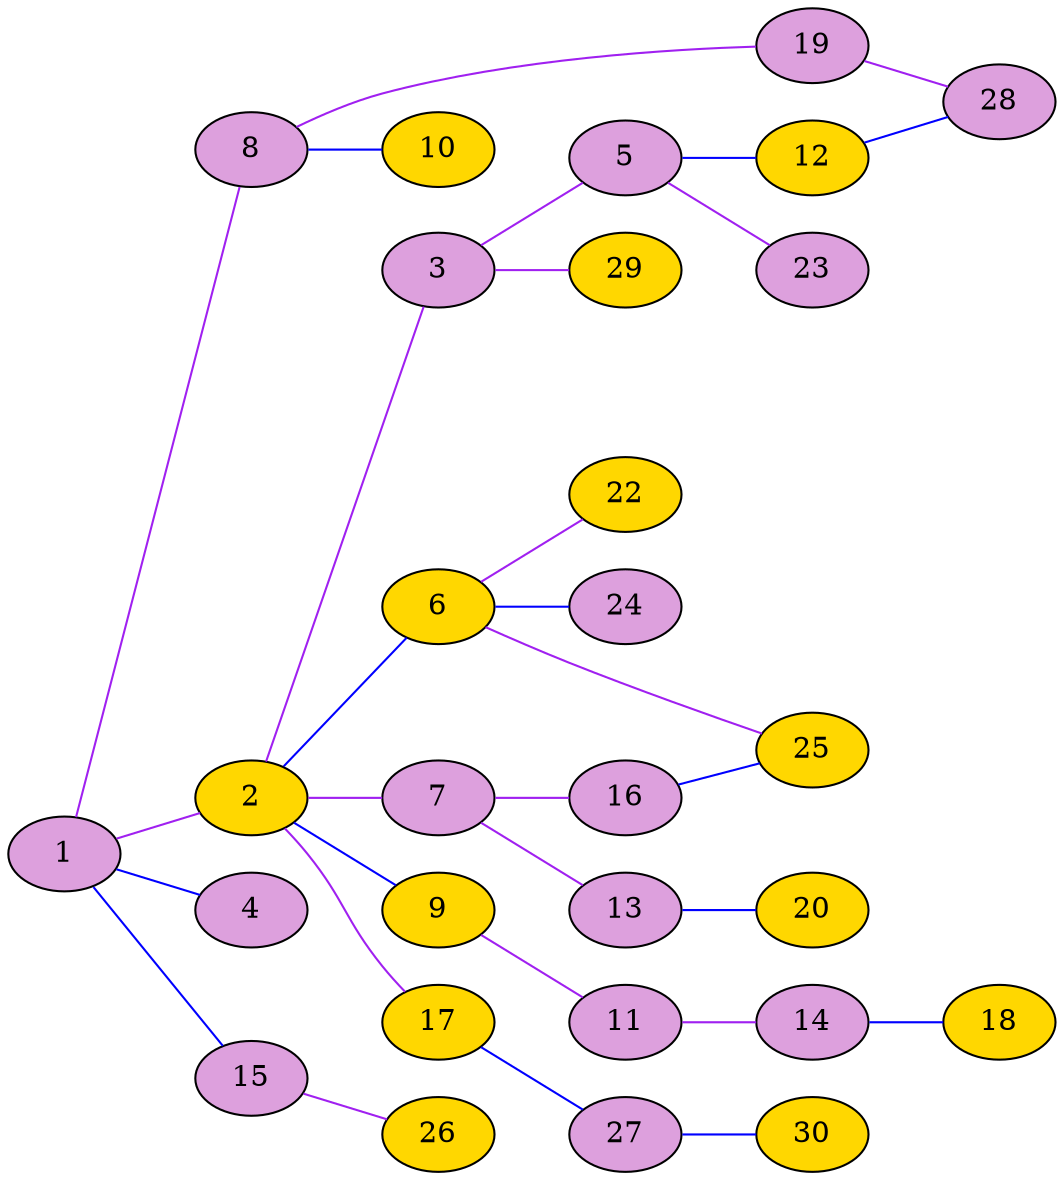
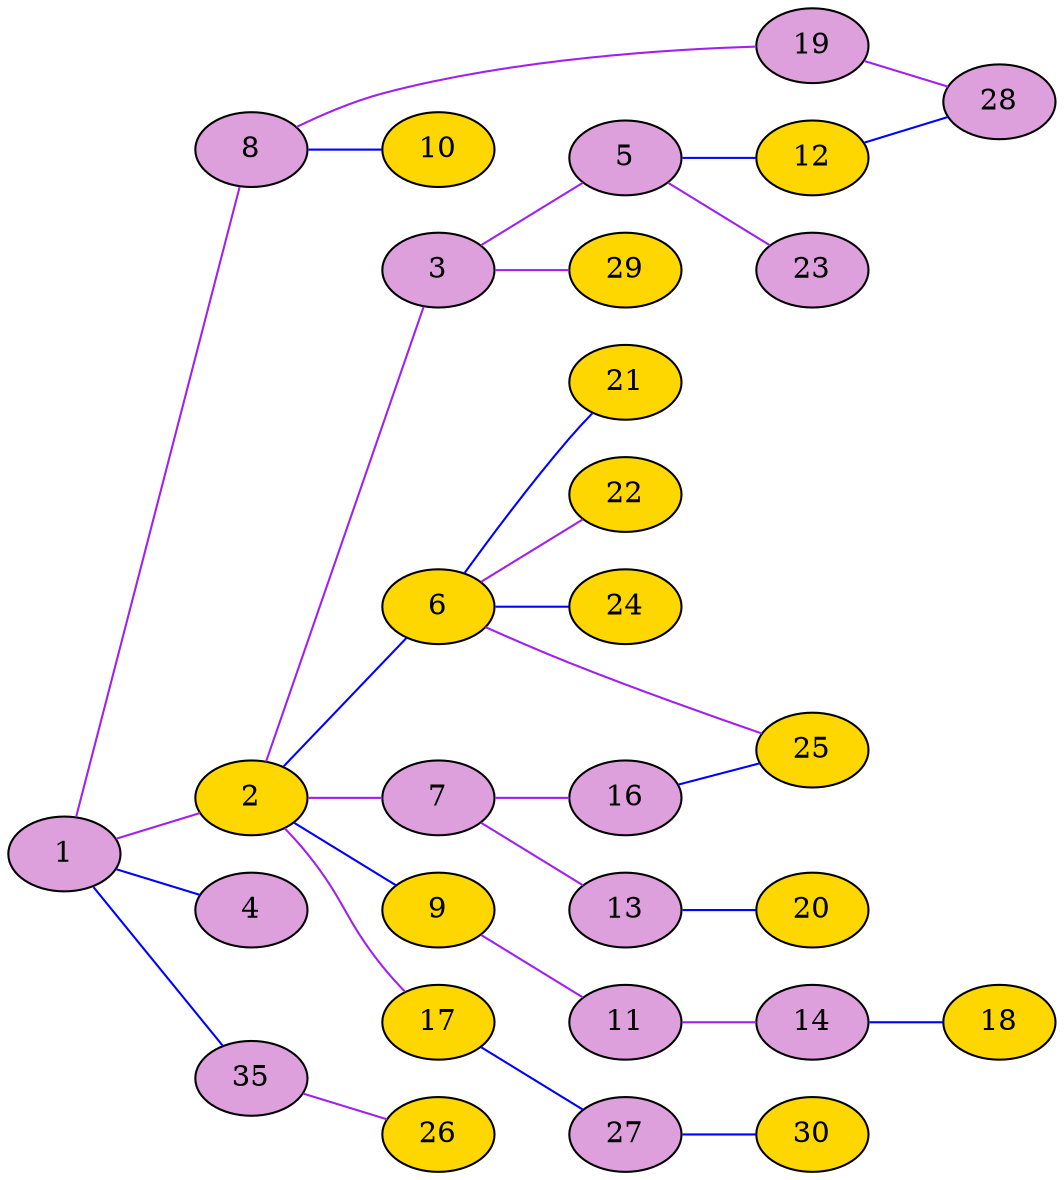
  graph {
    rankdir=LR
    node [fillcolor=gold style=filled]
    edge [color=purple]
    2
    1 [fillcolor=plum]
    4 [fillcolor=plum]
    8 [fillcolor=plum]
-   15 [fillcolor=plum]
+   15 [fillcolor=plum label=35]
    3 [fillcolor=plum]
    6
    7 [fillcolor=plum]
    9
    17
    10
    19 [fillcolor=plum]
    26
    5 [fillcolor=plum]
    29
+   21
    22
-   24 [fillcolor=plum]
+   24
    25
    13 [fillcolor=plum]
    16 [fillcolor=plum]
    11 [fillcolor=plum]
    27 [fillcolor=plum]
    28 [fillcolor=plum]
    12
    23 [fillcolor=plum]
    20
    14 [fillcolor=plum]
    30
    18
    2 -- 3
    2 -- 6 [color=blue]
    2 -- 7
    2 -- 9 [color=blue]
    2 -- 17
    1 -- 2
    1 -- 4 [color=blue]
    1 -- 8
    1 -- 15 [color=blue]
    8 -- 10 [color=blue]
    8 -- 19
    15 -- 26
    3 -- 5
    3 -- 29
+   6 -- 21 [color=blue]
    6 -- 22
    6 -- 24 [color=blue]
    6 -- 25
    7 -- 13
    7 -- 16
    9 -- 11
    17 -- 27 [color=blue]
    19 -- 28
    5 -- 12 [color=blue]
    5 -- 23
    13 -- 20 [color=blue]
    16 -- 25 [color=blue]
    11 -- 14
    27 -- 30 [color=blue]
    12 -- 28 [color=blue]
    14 -- 18 [color=blue]
  }
